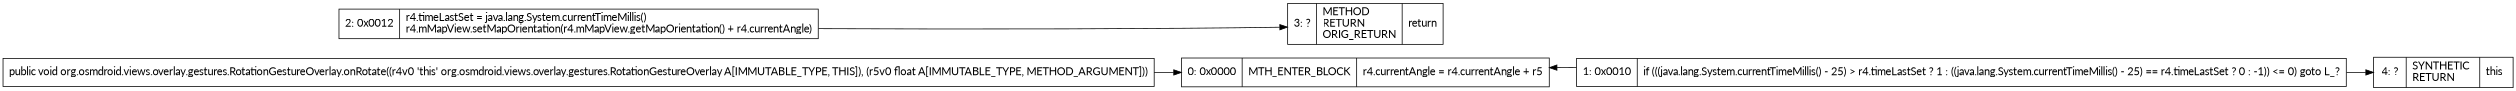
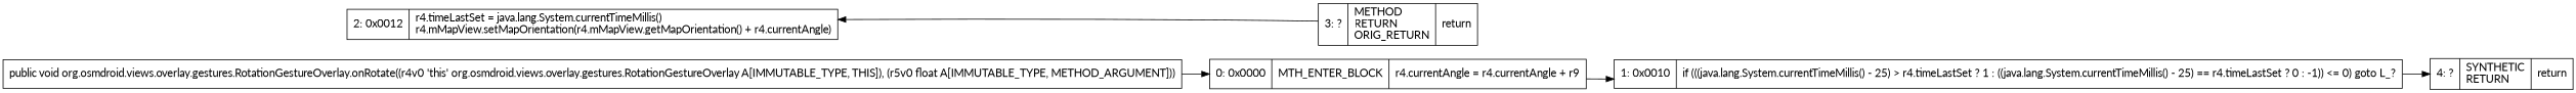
  digraph {
    fontname=Lato
    rankdir=LR
    node [fontname=Lato shape=record]
    edge [fontname=Lato]
-   n1 [label="{0\:\ 0x0000|MTH_ENTER_BLOCK\l|r4.currentAngle = r4.currentAngle + r5\l}"]
+   n1 [label="{0\:\ 0x0000|MTH_ENTER_BLOCK\l|r4.currentAngle = r4.currentAngle + r9\l}"]
    n2 [label="{1\:\ 0x0010|if (((java.lang.System.currentTimeMillis() \- 25) \> r4.timeLastSet ? 1 : ((java.lang.System.currentTimeMillis() \- 25) == r4.timeLastSet ? 0 : \-1)) \<= 0) goto L_?\l}"]
-   n3 [label="{4\:\ ?|SYNTHETIC\lRETURN\l|this\l}"]
+   n3 [label="{4\:\ ?|SYNTHETIC\lRETURN\l|return\l}"]
    n4 [label="{2\:\ 0x0012|r4.timeLastSet = java.lang.System.currentTimeMillis()\lr4.mMapView.setMapOrientation(r4.mMapView.getMapOrientation() + r4.currentAngle)\l}"]
    n5 [label="{3\:\ ?|METHOD\lRETURN\lORIG_RETURN\l|return\l}"]
    n6 [label="{public void org.osmdroid.views.overlay.gestures.RotationGestureOverlay.onRotate((r4v0 'this' org.osmdroid.views.overlay.gestures.RotationGestureOverlay A[IMMUTABLE_TYPE, THIS]), (r5v0 float A[IMMUTABLE_TYPE, METHOD_ARGUMENT])) }"]
-   n2 -> n1
+   n1 -> n2
    n2 -> n3
-   n4 -> n5
+   n5 -> n4
    n6 -> n1
  }
